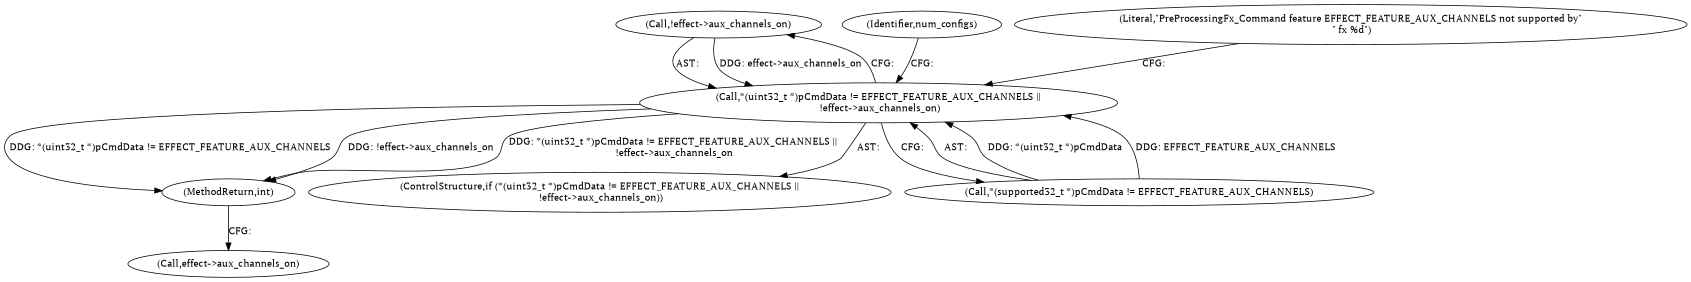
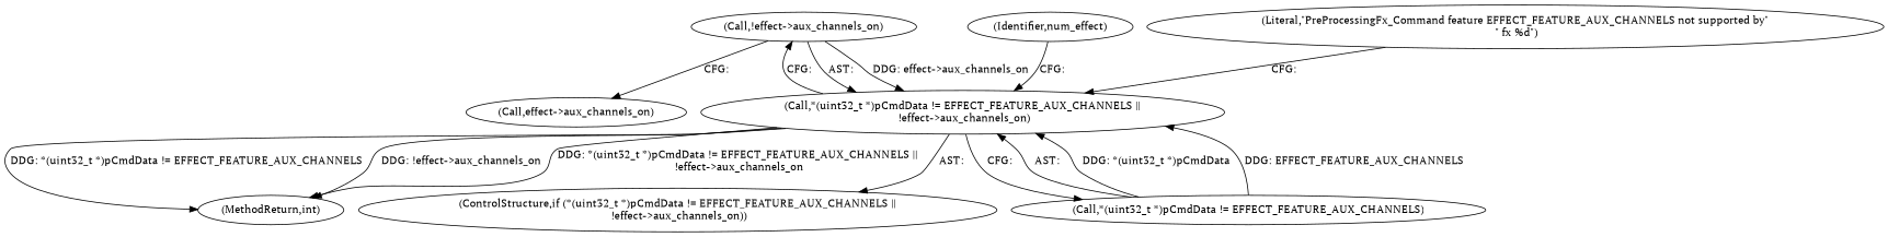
  digraph {
    fontname="PT Serif"
    node [fontname="PT Serif"]
    edge [fontname="PT Serif"]
    n1 [label="(Call,!effect->aux_channels_on)"]
    n2 [label="(Call,*(uint32_t *)pCmdData != EFFECT_FEATURE_AUX_CHANNELS ||\n !effect->aux_channels_on)"]
    n3 [label="(Call,effect->aux_channels_on)"]
    n4 [label="(MethodReturn,int)"]
    n5 [label="(ControlStructure,if (*(uint32_t *)pCmdData != EFFECT_FEATURE_AUX_CHANNELS ||\n !effect->aux_channels_on))"]
-   n6 [label="(Call,*(supported32_t *)pCmdData != EFFECT_FEATURE_AUX_CHANNELS)"]
-   n7 [label="(Identifier,num_configs)"]
+   n6 [label="(Call,*(uint32_t *)pCmdData != EFFECT_FEATURE_AUX_CHANNELS)"]
+   n7 [label="(Identifier,num_effect)"]
    n8 [label="(Literal,\"PreProcessingFx_Command feature EFFECT_FEATURE_AUX_CHANNELS not supported by\"\n \" fx %d\")"]
    n1 -> n2 [label="AST: "]
    n1 -> n2 [label="DDG: effect->aux_channels_on"]
-   n4 -> n3 [label="CFG: "]
+   n1 -> n3 [label="CFG: "]
    n2 -> n1 [label="CFG: "]
    n2 -> n4 [label="DDG: *(uint32_t *)pCmdData != EFFECT_FEATURE_AUX_CHANNELS"]
    n2 -> n4 [label="DDG: !effect->aux_channels_on"]
    n2 -> n4 [label="DDG: *(uint32_t *)pCmdData != EFFECT_FEATURE_AUX_CHANNELS ||\n !effect->aux_channels_on"]
    n2 -> n5 [label="AST: "]
    n2 -> n6 [label="CFG: "]
    n6 -> n2 [label="AST: "]
    n6 -> n2 [label="DDG: *(uint32_t *)pCmdData"]
    n6 -> n2 [label="DDG: EFFECT_FEATURE_AUX_CHANNELS"]
    n7 -> n2 [label="CFG: "]
    n8 -> n2 [label="CFG: "]
  }
